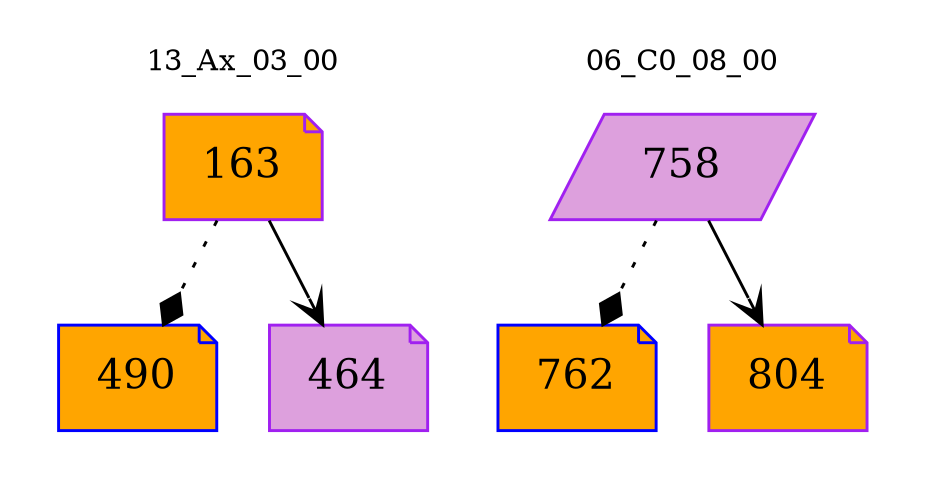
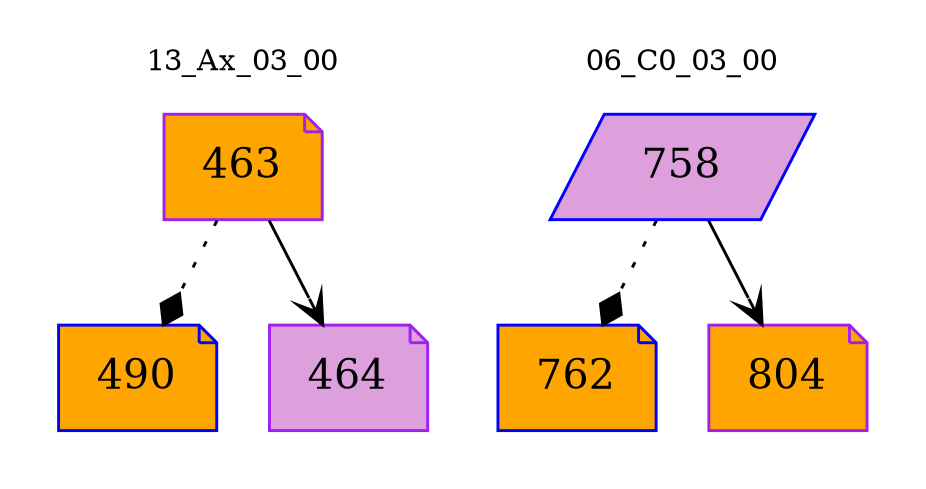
  digraph {
    node [color=purple fillcolor=orange shape=note style=filled]
    edge [arrowhead=diamond color=black style=dotted]
-   n1 [label=163]
+   n1 [label=463]
    n2 [color=blue label=490]
    n3 [fillcolor=plum label=464]
-   n4 [fillcolor=plum label=758 shape=parallelogram]
+   n4 [color=blue fillcolor=plum label=758 shape=parallelogram]
    n5 [color=blue label=762]
    n6 [label=804]
    subgraph cluster_1 {
      color=white
      fontsize=10
      label="13_Ax_03_00"
      n1
      n2
      n3
    }
    subgraph cluster_2 {
      color=white
      fontsize=10
-     label="06_C0_08_00"
+     label="06_C0_03_00"
      n4
      n5
      n6
    }
    n1 -> n2
    n1 -> n3 [arrowhead=vee style=solid]
    n4 -> n5
    n4 -> n6 [arrowhead=vee style=solid]
  }
